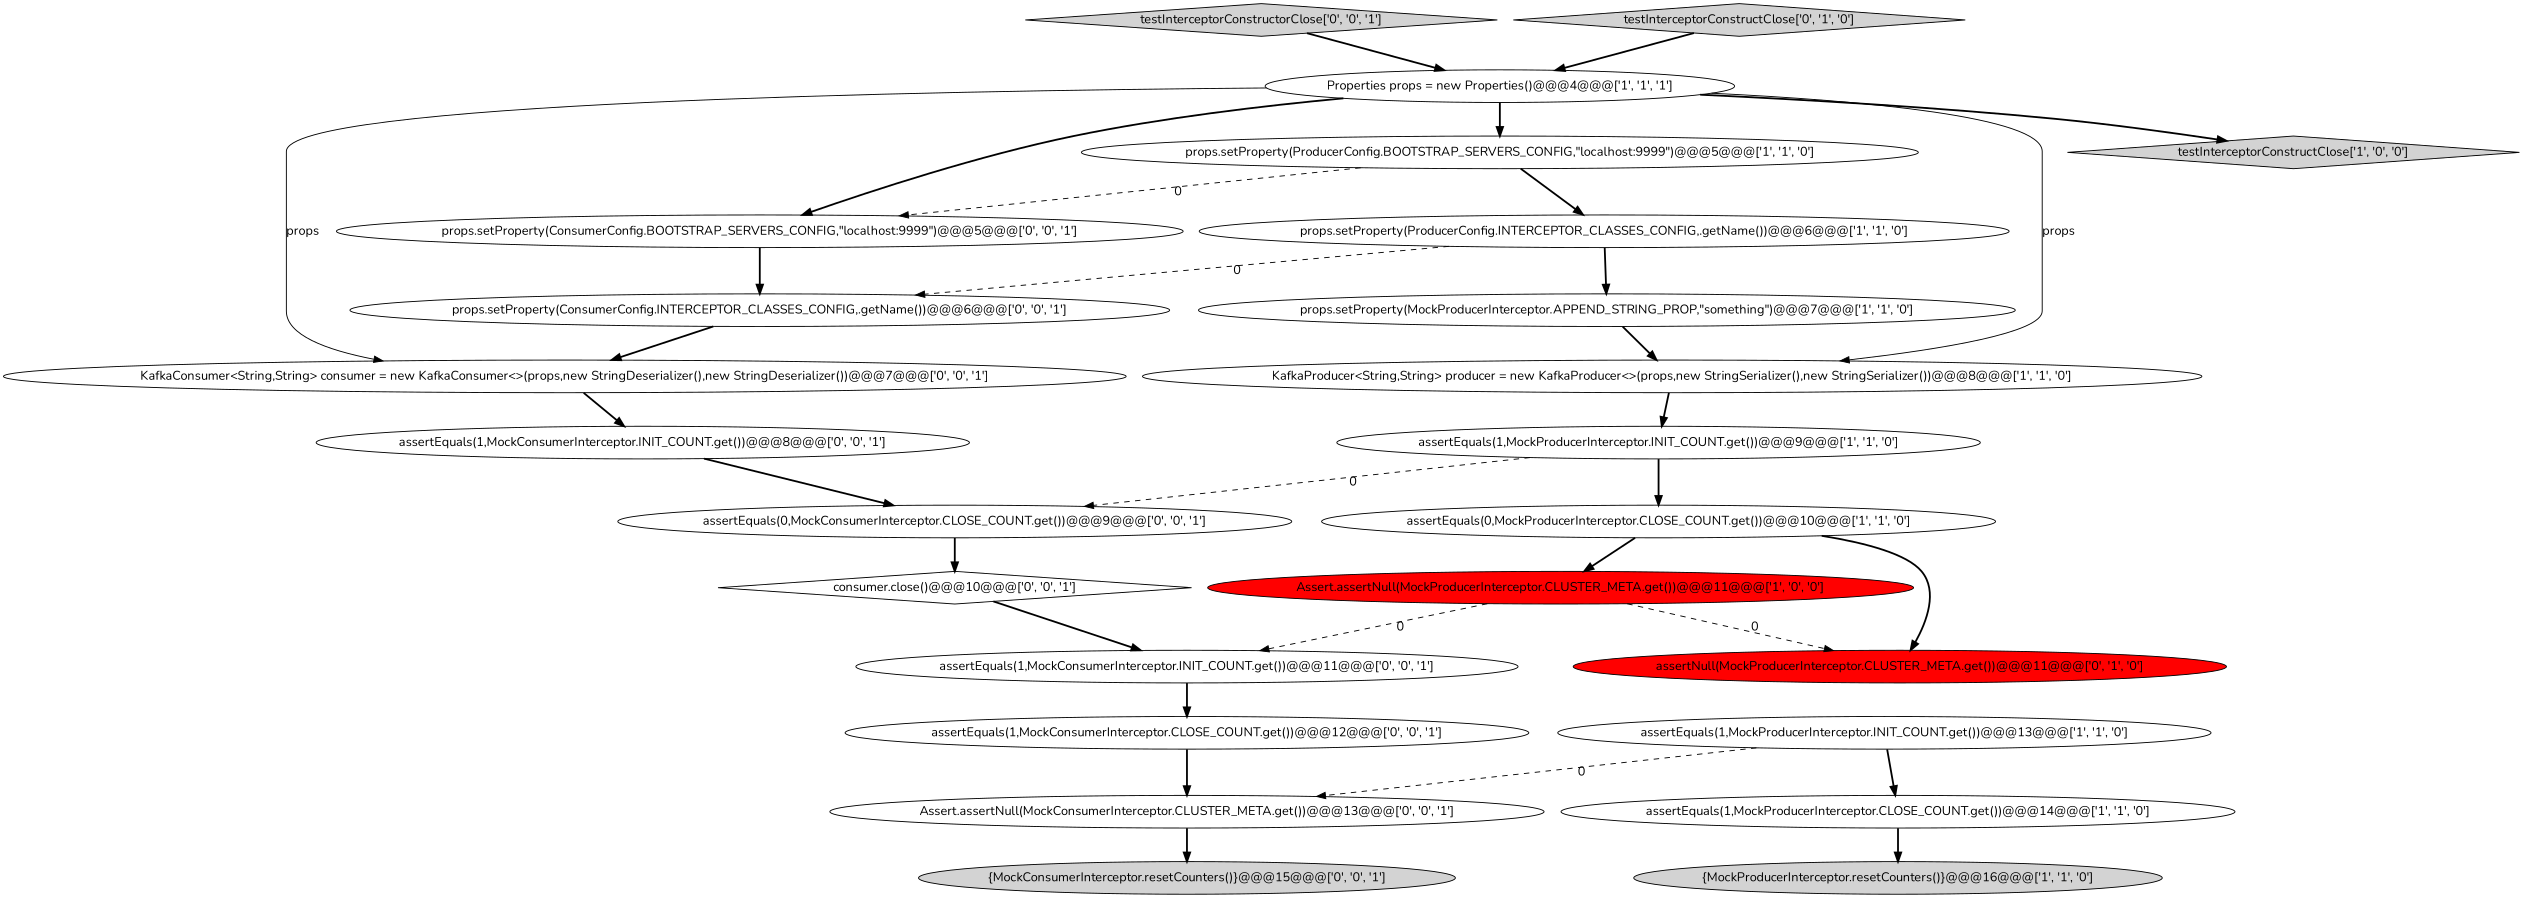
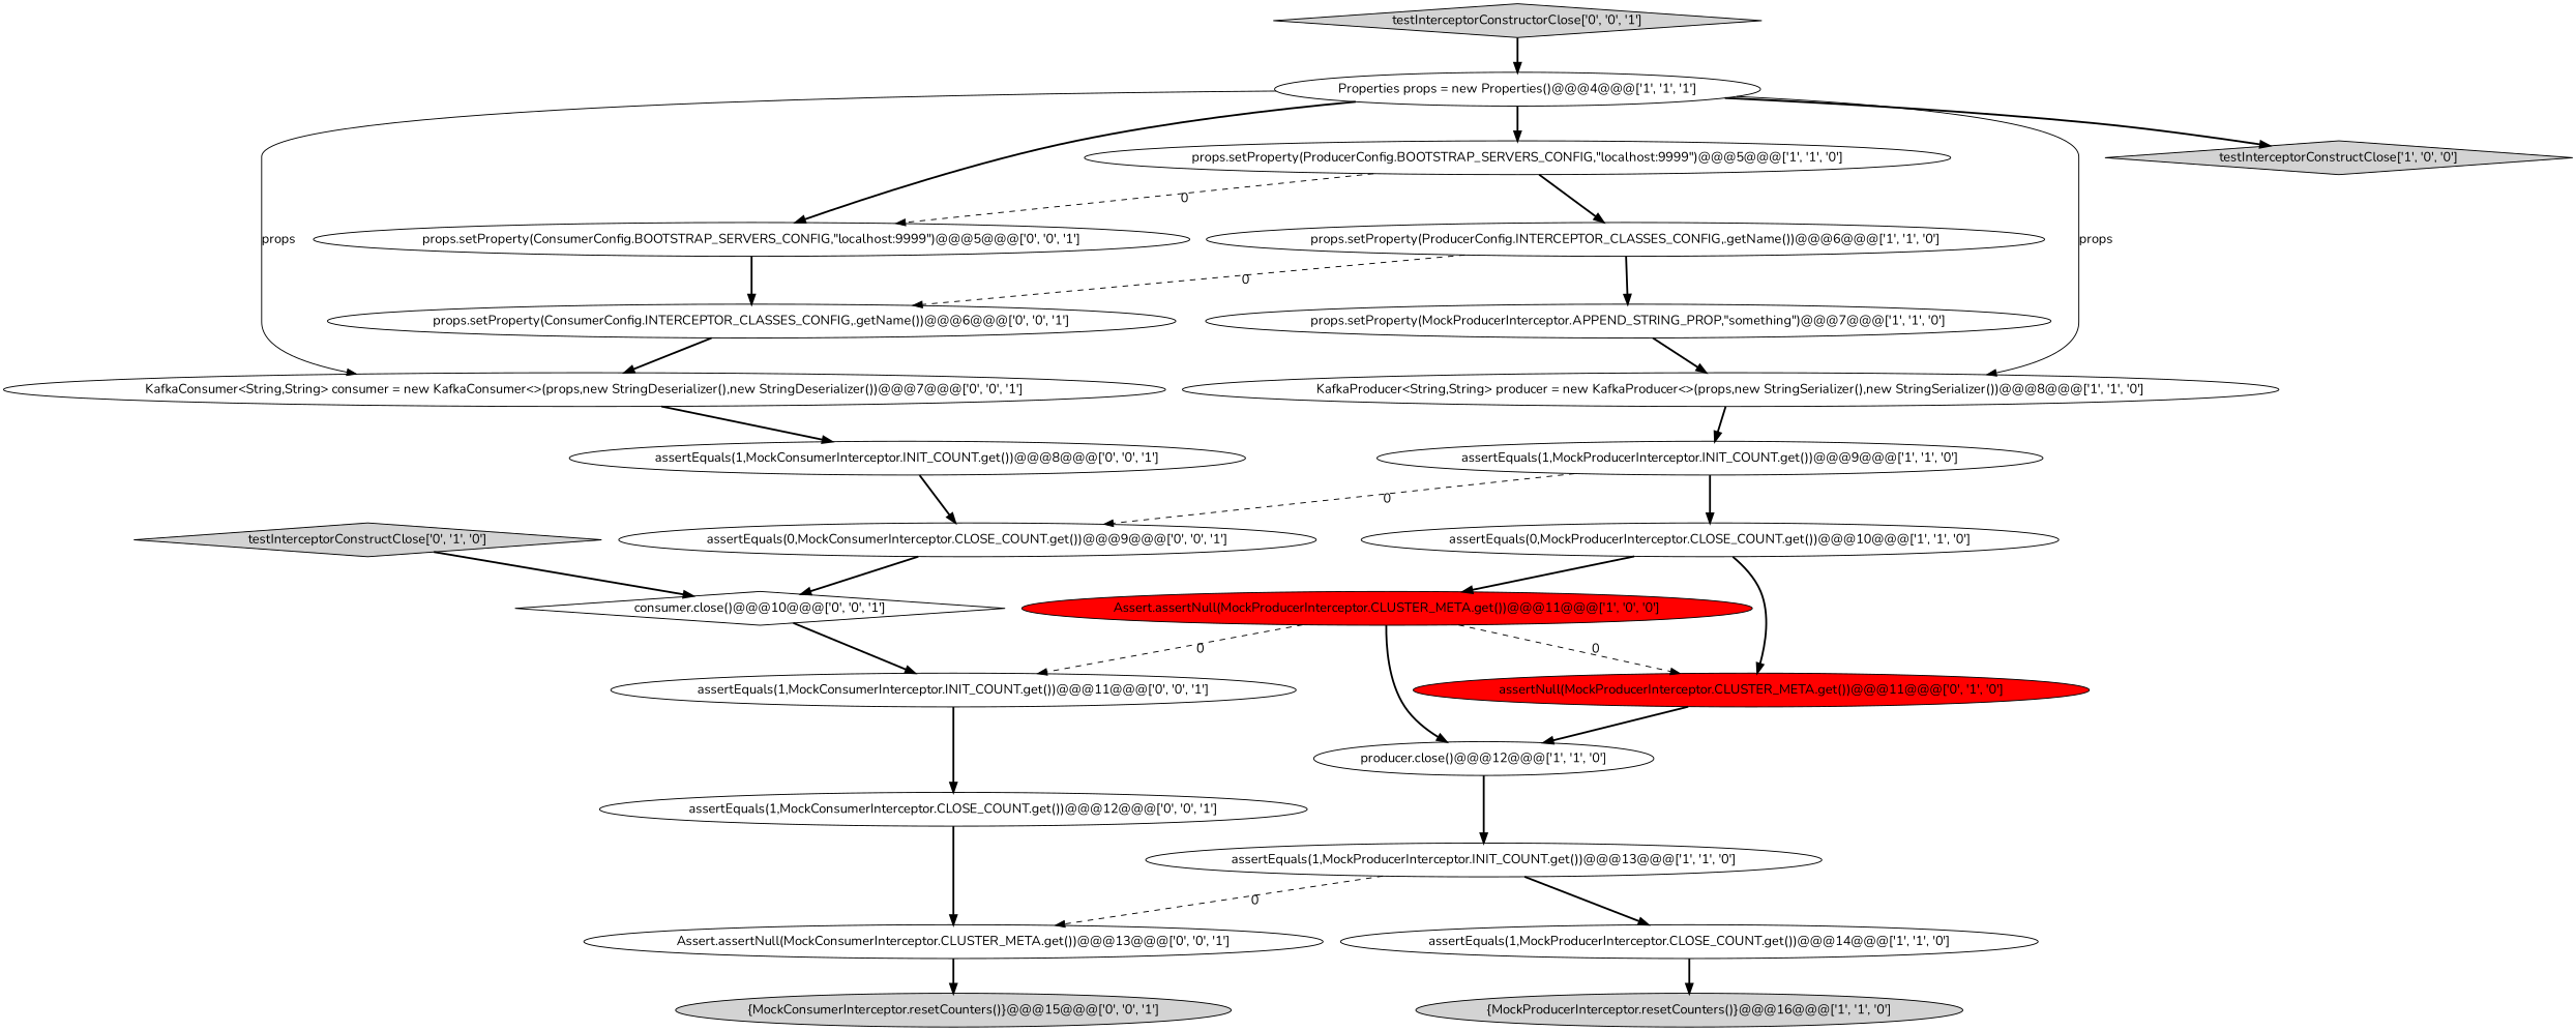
  digraph {
    fontname=Nunito
    node [fillcolor=white fontname=Nunito shape=ellipse style=filled]
    edge [fontname=Nunito style=bold]
    n1 [fillcolor=lightgray label="{MockConsumerInterceptor.resetCounters()}@@@15@@@['0', '0', '1']"]
    n2 [fillcolor=lightgray label="testInterceptorConstructorClose['0', '0', '1']" shape=diamond]
    n3 [label="Properties props = new Properties()@@@4@@@['1', '1', '1']"]
    n4 [label="KafkaConsumer<String,String> consumer = new KafkaConsumer<>(props,new StringDeserializer(),new StringDeserializer())@@@7@@@['0', '0', '1']"]
    n5 [label="KafkaProducer<String,String> producer = new KafkaProducer<>(props,new StringSerializer(),new StringSerializer())@@@8@@@['1', '1', '0']"]
    n6 [label="props.setProperty(ConsumerConfig.BOOTSTRAP_SERVERS_CONFIG,\"localhost:9999\")@@@5@@@['0', '0', '1']"]
    n7 [label="props.setProperty(ProducerConfig.BOOTSTRAP_SERVERS_CONFIG,\"localhost:9999\")@@@5@@@['1', '1', '0']"]
    n8 [fillcolor=lightgray label="testInterceptorConstructClose['1', '0', '0']" shape=diamond]
    n9 [fillcolor=lightgray label="{MockProducerInterceptor.resetCounters()}@@@16@@@['1', '1', '0']"]
    n10 [fillcolor=lightgray label="testInterceptorConstructClose['0', '1', '0']" shape=diamond]
    n11 [label="props.setProperty(ProducerConfig.INTERCEPTOR_CLASSES_CONFIG,.getName())@@@6@@@['1', '1', '0']"]
    n12 [label="props.setProperty(ConsumerConfig.INTERCEPTOR_CLASSES_CONFIG,.getName())@@@6@@@['0', '0', '1']"]
    n13 [label="props.setProperty(MockProducerInterceptor.APPEND_STRING_PROP,\"something\")@@@7@@@['1', '1', '0']"]
    n14 [label="assertEquals(1,MockConsumerInterceptor.INIT_COUNT.get())@@@8@@@['0', '0', '1']"]
    n15 [label="consumer.close()@@@10@@@['0', '0', '1']" shape=diamond]
    n16 [label="assertEquals(1,MockConsumerInterceptor.INIT_COUNT.get())@@@11@@@['0', '0', '1']"]
    n17 [label="assertEquals(1,MockConsumerInterceptor.CLOSE_COUNT.get())@@@12@@@['0', '0', '1']"]
    n18 [label="assertEquals(1,MockProducerInterceptor.INIT_COUNT.get())@@@9@@@['1', '1', '0']"]
    n19 [fillcolor=red label="Assert.assertNull(MockProducerInterceptor.CLUSTER_META.get())@@@11@@@['1', '0', '0']"]
    n20 [fillcolor=red label="assertNull(MockProducerInterceptor.CLUSTER_META.get())@@@11@@@['0', '1', '0']"]
+   n21 [label="producer.close()@@@12@@@['1', '1', '0']"]
    n22 [label="assertEquals(1,MockProducerInterceptor.INIT_COUNT.get())@@@13@@@['1', '1', '0']"]
    n23 [label="Assert.assertNull(MockConsumerInterceptor.CLUSTER_META.get())@@@13@@@['0', '0', '1']"]
    n24 [label="assertEquals(0,MockProducerInterceptor.CLOSE_COUNT.get())@@@10@@@['1', '1', '0']"]
    n25 [label="assertEquals(0,MockConsumerInterceptor.CLOSE_COUNT.get())@@@9@@@['0', '0', '1']"]
    n26 [label="assertEquals(1,MockProducerInterceptor.CLOSE_COUNT.get())@@@14@@@['1', '1', '0']"]
    n2 -> n3
    n3 -> n4 [label=props style=solid]
    n3 -> n5 [label=props style=solid]
    n3 -> n6
    n3 -> n7
    n3 -> n8
    n4 -> n14
    n5 -> n18
    n6 -> n12
    n7 -> n6 [label=0 style=dashed]
    n7 -> n11
-   n10 -> n3
+   n10 -> n15
    n11 -> n12 [label=0 style=dashed]
    n11 -> n13
    n12 -> n4
    n13 -> n5
    n14 -> n25
    n15 -> n16
    n16 -> n17
    n17 -> n23
    n18 -> n24
    n18 -> n25 [label=0 style=dashed]
    n19 -> n16 [label=0 style=dashed]
    n19 -> n20 [label=0 style=dashed]
+   n19 -> n21
+   n20 -> n21
+   n21 -> n22
    n22 -> n23 [label=0 style=dashed]
    n22 -> n26
    n23 -> n1
    n24 -> n19
    n24 -> n20
    n25 -> n15
    n26 -> n9
  }
